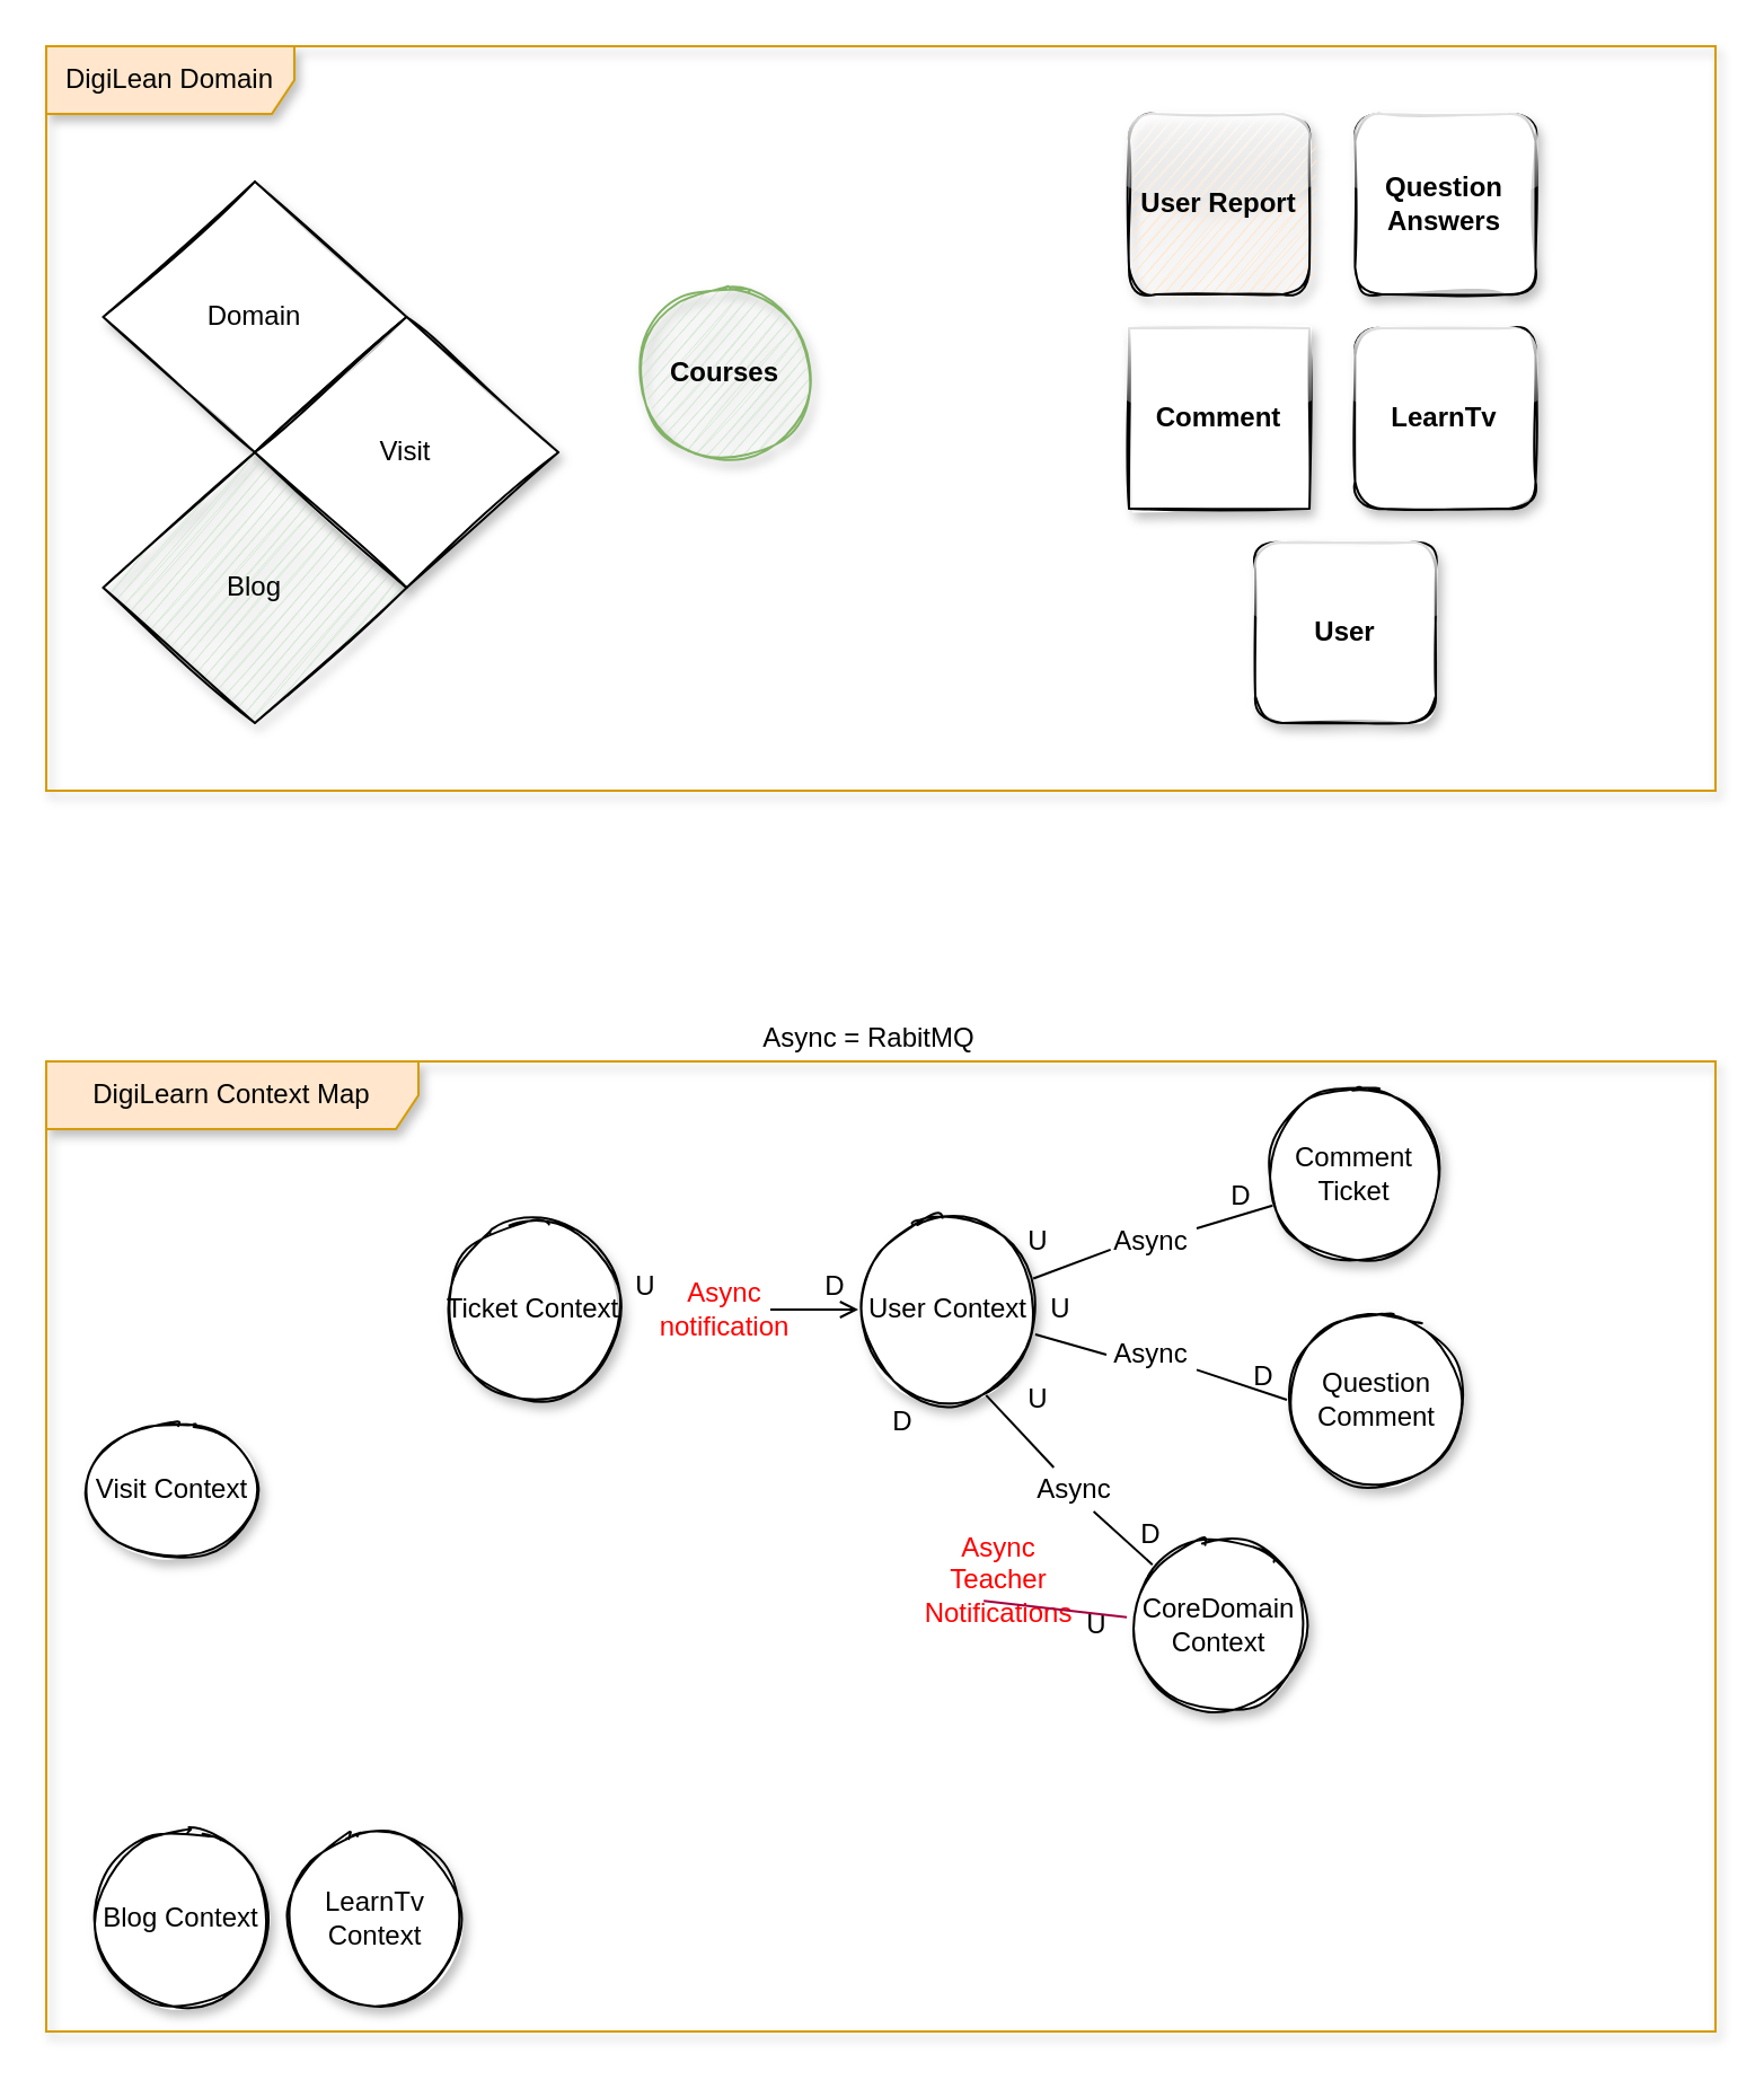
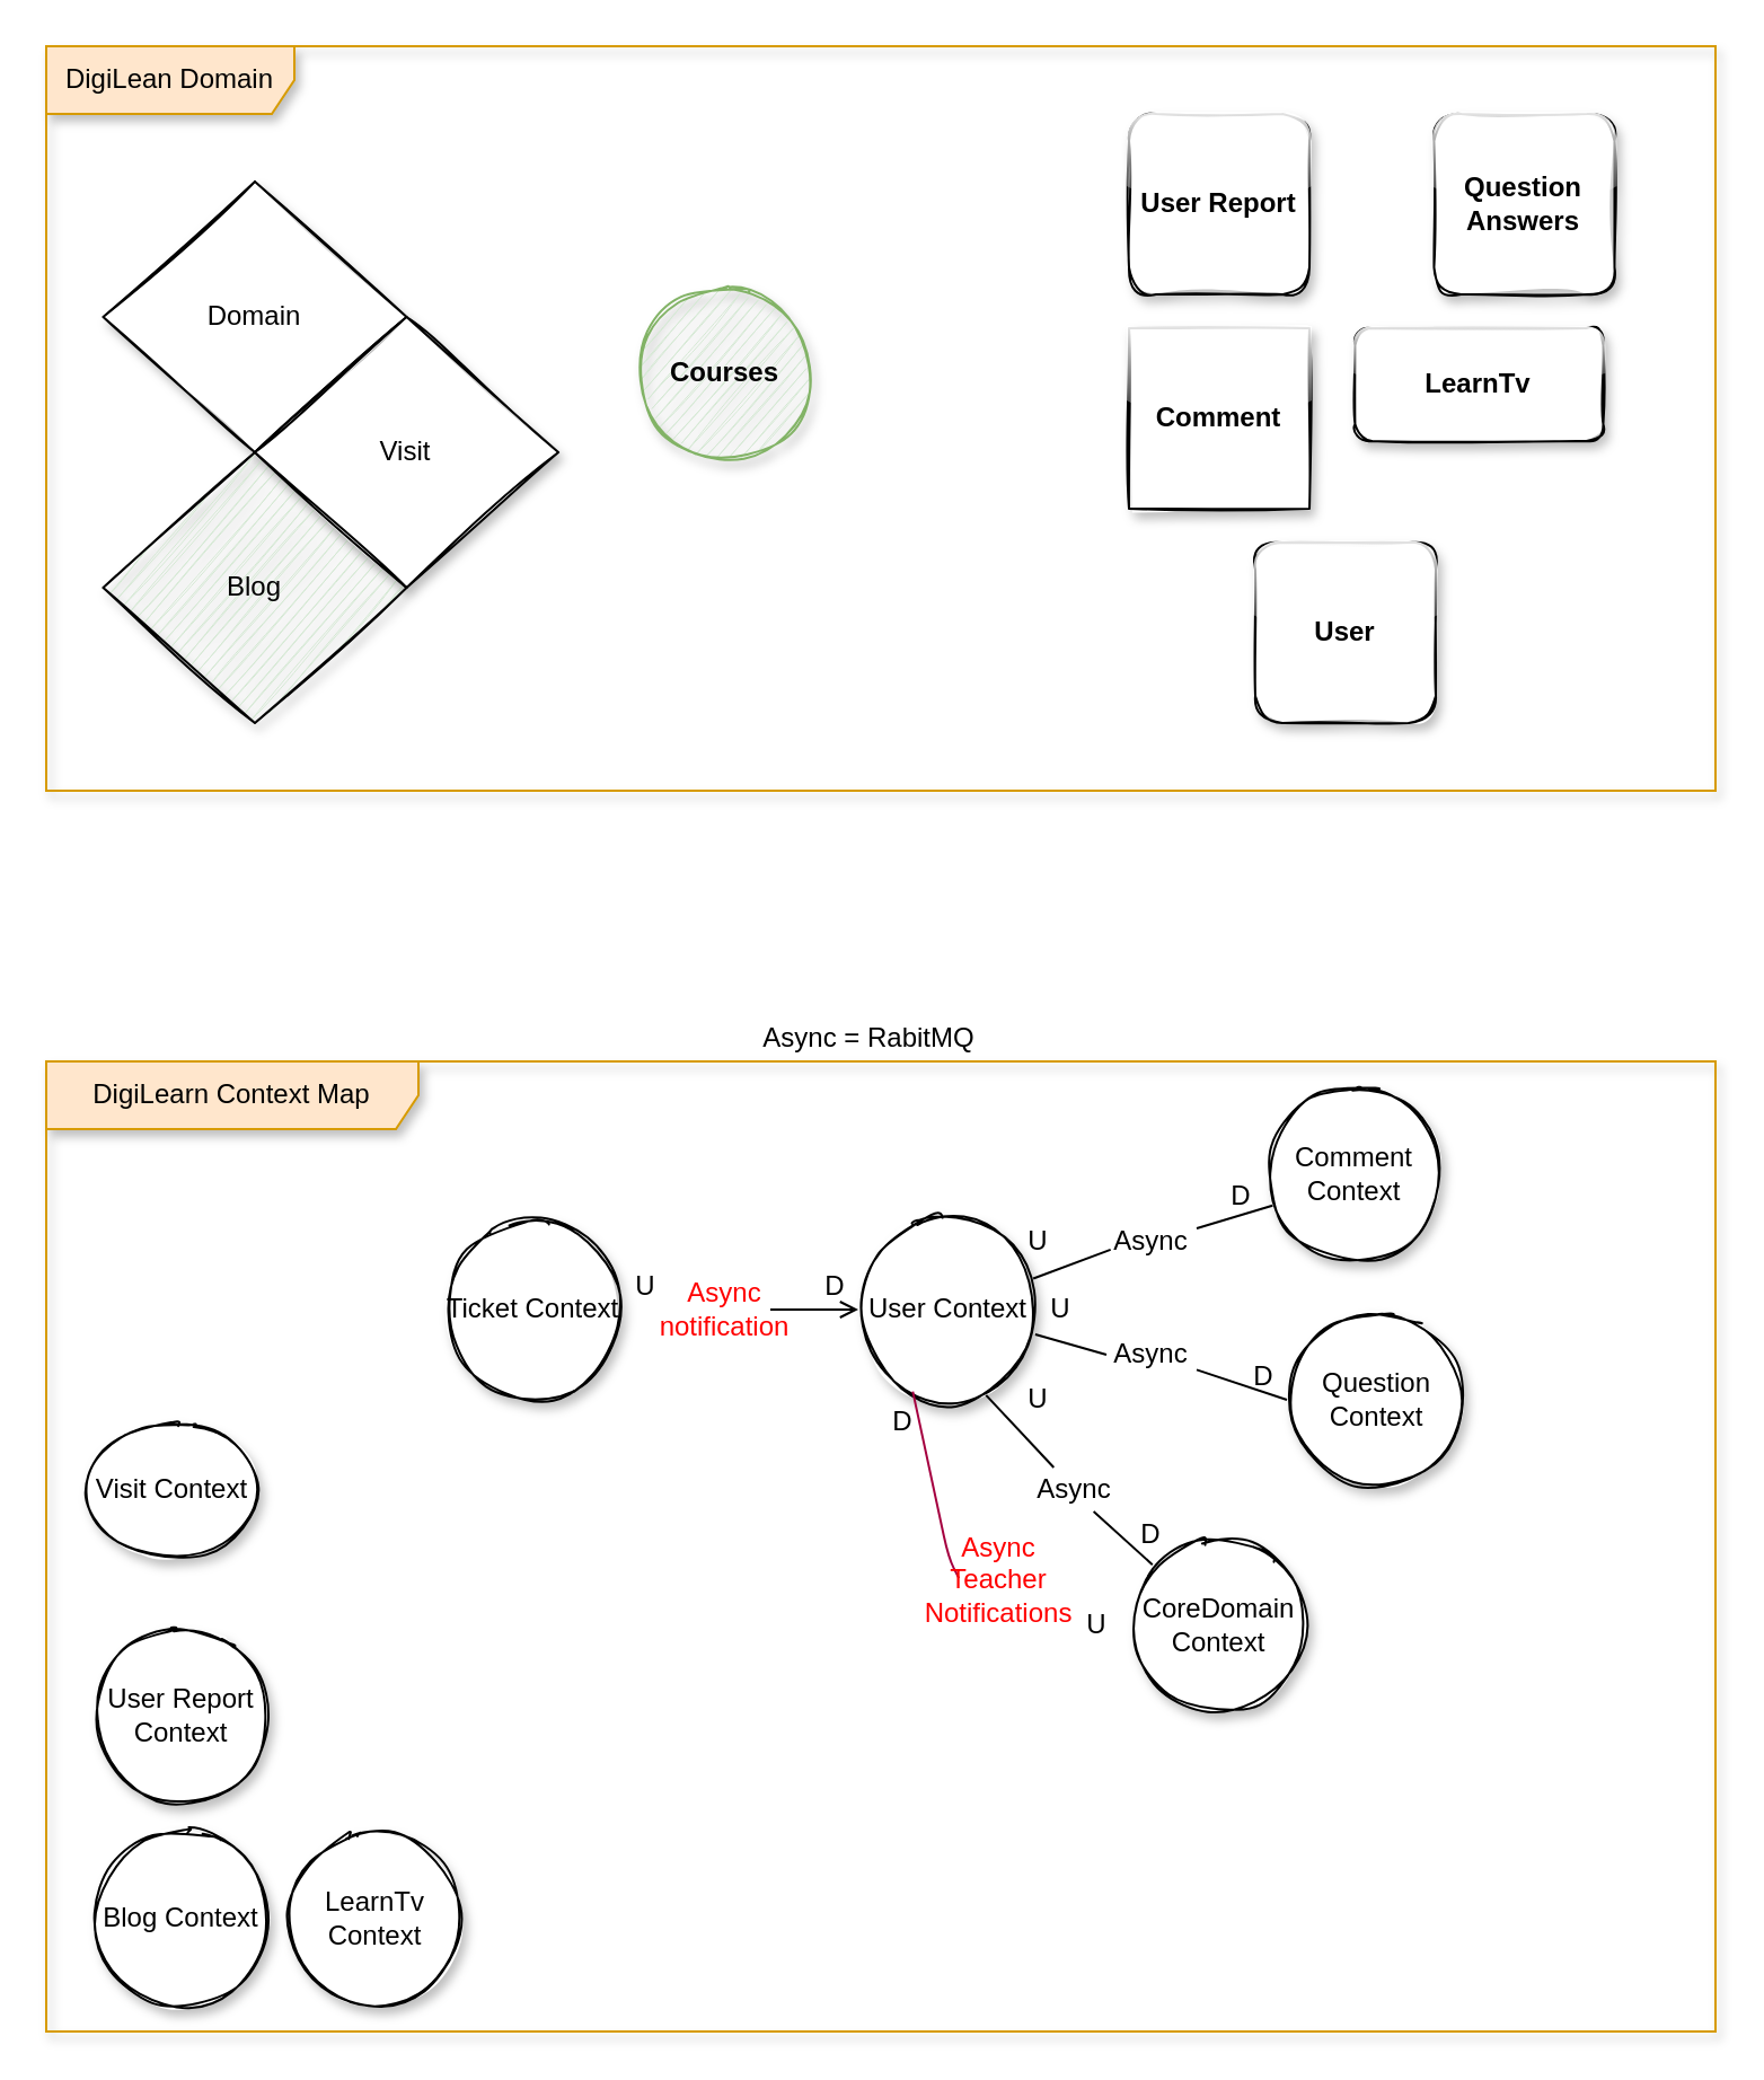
  <mxCell id="0" />
  <mxCell id="1" parent="0" />
  <mxCell id="2" value="" style="group" parent="1" vertex="1" connectable="0"><mxGeometry x="20" y="450" width="740" height="450" as="geometry" /></mxCell>
  <mxCell id="3" value="DigiLearn Context Map" style="shape=umlFrame;whiteSpace=wrap;html=1;rounded=0;shadow=1;glass=1;sketch=0;width=165;height=30;fillColor=#ffe6cc;strokeColor=#d79b00;" parent="2" vertex="1"><mxGeometry y="20" width="740" height="430" as="geometry" /></mxCell>
- <mxCell id="4" value="Question Comment" style="ellipse;whiteSpace=wrap;html=1;aspect=fixed;rounded=0;shadow=1;glass=1;sketch=1;gradientColor=none;" parent="2" vertex="1"><mxGeometry x="550" y="130" width="80" height="80" as="geometry" /></mxCell>
+ <mxCell id="4" value="Question Context" style="ellipse;whiteSpace=wrap;html=1;aspect=fixed;rounded=0;shadow=1;glass=1;sketch=1;gradientColor=none;" parent="2" vertex="1"><mxGeometry x="550" y="130" width="80" height="80" as="geometry" /></mxCell>
  <mxCell id="5" value="LearnTv Context" style="ellipse;whiteSpace=wrap;html=1;aspect=fixed;rounded=0;shadow=1;glass=1;sketch=1;gradientColor=none;" parent="2" vertex="1"><mxGeometry x="106" y="360" width="80" height="80" as="geometry" /></mxCell>
+ <mxCell id="6" value="User Report Context" style="ellipse;whiteSpace=wrap;html=1;aspect=fixed;rounded=0;shadow=1;glass=1;sketch=1;gradientColor=none;" parent="2" vertex="1"><mxGeometry x="20" y="270" width="80" height="80" as="geometry" /></mxCell>
  <mxCell id="7" value="Blog Context" style="ellipse;whiteSpace=wrap;html=1;aspect=fixed;rounded=0;shadow=1;glass=1;sketch=1;gradientColor=none;" parent="2" vertex="1"><mxGeometry x="20" y="360" width="80" height="80" as="geometry" /></mxCell>
  <mxCell id="8" value="Visit Context" style="ellipse;whiteSpace=wrap;html=1;aspect=fixed;rounded=0;shadow=1;glass=1;sketch=1;gradientColor=none;" parent="2" vertex="1"><mxGeometry x="16" y="180" width="80" height="60" as="geometry" /></mxCell>
  <mxCell id="9" value="Ticket Context" style="ellipse;whiteSpace=wrap;html=1;aspect=fixed;rounded=0;shadow=1;glass=1;sketch=1;gradientColor=none;" parent="2" vertex="1"><mxGeometry x="176" y="90" width="80" height="80" as="geometry" /></mxCell>
  <mxCell id="10" value="User Context" style="ellipse;whiteSpace=wrap;html=1;aspect=fixed;rounded=0;shadow=1;glass=1;sketch=1;gradientColor=none;" parent="2" vertex="1"><mxGeometry x="360" y="90" width="80" height="80" as="geometry" /></mxCell>
  <mxCell id="11" value="CoreDomain Context" style="ellipse;whiteSpace=wrap;html=1;aspect=fixed;rounded=0;shadow=1;glass=1;sketch=1;gradientColor=none;" parent="2" vertex="1"><mxGeometry x="480" y="230" width="80" height="80" as="geometry" /></mxCell>
- <mxCell id="12" value="Comment Ticket" style="ellipse;whiteSpace=wrap;html=1;aspect=fixed;rounded=0;shadow=1;glass=1;sketch=1;gradientColor=none;" parent="2" vertex="1"><mxGeometry x="540" y="30" width="80" height="80" as="geometry" /></mxCell>
+ <mxCell id="12" value="Comment Context" style="ellipse;whiteSpace=wrap;html=1;aspect=fixed;rounded=0;shadow=1;glass=1;sketch=1;gradientColor=none;" parent="2" vertex="1"><mxGeometry x="540" y="30" width="80" height="80" as="geometry" /></mxCell>
  <mxCell id="13" value="" style="endArrow=none;html=1;entryX=0.046;entryY=0.673;entryDx=0;entryDy=0;entryPerimeter=0;" parent="2" source="18" target="12" edge="1"><mxGeometry width="50" height="50" relative="1" as="geometry"><mxPoint x="460" y="120" as="sourcePoint" /><mxPoint x="510" y="70" as="targetPoint" /></mxGeometry></mxCell>
  <mxCell id="14" value="" style="endArrow=none;html=1;entryX=0;entryY=0.5;entryDx=0;entryDy=0;" parent="2" source="22" target="4" edge="1"><mxGeometry width="50" height="50" relative="1" as="geometry"><mxPoint x="424.42" y="194.997" as="sourcePoint" /><mxPoint x="530.0" y="161.02" as="targetPoint" /></mxGeometry></mxCell>
  <mxCell id="15" value="U" style="text;html=1;strokeColor=none;fillColor=none;align=center;verticalAlign=middle;whiteSpace=wrap;rounded=0;shadow=1;glass=1;sketch=1;" parent="2" vertex="1"><mxGeometry x="420" y="90" width="40" height="20" as="geometry" /></mxCell>
  <mxCell id="16" value="D" style="text;html=1;strokeColor=none;fillColor=none;align=center;verticalAlign=middle;whiteSpace=wrap;rounded=0;shadow=1;glass=1;sketch=1;" parent="2" vertex="1"><mxGeometry x="510" y="70" width="40" height="20" as="geometry" /></mxCell>
  <mxCell id="17" style="edgeStyle=orthogonalEdgeStyle;rounded=0;orthogonalLoop=1;jettySize=auto;html=1;exitX=0.5;exitY=1;exitDx=0;exitDy=0;" parent="2" source="18" target="18" edge="1"><mxGeometry relative="1" as="geometry" /></mxCell>
  <mxCell id="18" value="Async" style="text;html=1;strokeColor=none;fillColor=none;align=center;verticalAlign=middle;whiteSpace=wrap;rounded=0;shadow=1;glass=1;sketch=1;" parent="2" vertex="1"><mxGeometry x="470" y="90" width="40" height="20" as="geometry" /></mxCell>
  <mxCell id="19" value="" style="endArrow=none;html=1;entryX=0.046;entryY=0.673;entryDx=0;entryDy=0;entryPerimeter=0;" parent="2" source="10" target="18" edge="1"><mxGeometry width="50" height="50" relative="1" as="geometry"><mxPoint x="438.1" y="117.817" as="sourcePoint" /><mxPoint x="543.68" y="83.84" as="targetPoint" /></mxGeometry></mxCell>
  <mxCell id="20" value="U" style="text;html=1;strokeColor=none;fillColor=none;align=center;verticalAlign=middle;whiteSpace=wrap;rounded=0;shadow=1;glass=1;sketch=1;" parent="2" vertex="1"><mxGeometry x="430" y="120" width="40" height="20" as="geometry" /></mxCell>
  <mxCell id="21" value="D" style="text;html=1;strokeColor=none;fillColor=none;align=center;verticalAlign=middle;whiteSpace=wrap;rounded=0;shadow=1;glass=1;sketch=1;" parent="2" vertex="1"><mxGeometry x="520" y="150" width="40" height="20" as="geometry" /></mxCell>
  <mxCell id="22" value="Async" style="text;html=1;strokeColor=none;fillColor=none;align=center;verticalAlign=middle;whiteSpace=wrap;rounded=0;shadow=1;glass=1;sketch=1;" parent="2" vertex="1"><mxGeometry x="470" y="140" width="40" height="20" as="geometry" /></mxCell>
  <mxCell id="23" value="" style="endArrow=none;html=1;entryX=0;entryY=0.5;entryDx=0;entryDy=0;" parent="2" source="10" target="22" edge="1"><mxGeometry width="50" height="50" relative="1" as="geometry"><mxPoint x="438.649" y="140.307" as="sourcePoint" /><mxPoint x="550" y="170" as="targetPoint" /></mxGeometry></mxCell>
  <mxCell id="24" value="Async = RabitMQ" style="text;html=1;strokeColor=none;fillColor=none;align=center;verticalAlign=middle;whiteSpace=wrap;rounded=0;shadow=1;glass=1;sketch=1;" parent="2" vertex="1"><mxGeometry x="300" width="130" height="20" as="geometry" /></mxCell>
  <mxCell id="25" value="" style="endArrow=none;html=1;entryX=0.708;entryY=0.974;entryDx=0;entryDy=0;entryPerimeter=0;" edge="1" parent="2" source="26" target="10"><mxGeometry width="50" height="50" relative="1" as="geometry"><mxPoint x="396" y="260" as="sourcePoint" /><mxPoint x="446" y="210" as="targetPoint" /></mxGeometry></mxCell>
  <mxCell id="26" value="Async" style="text;html=1;strokeColor=none;fillColor=none;align=center;verticalAlign=middle;whiteSpace=wrap;rounded=0;" vertex="1" parent="2"><mxGeometry x="436" y="200" width="40" height="20" as="geometry" /></mxCell>
  <mxCell id="27" value="" style="endArrow=none;html=1;entryX=0.708;entryY=0.974;entryDx=0;entryDy=0;entryPerimeter=0;" edge="1" parent="2" source="11" target="26"><mxGeometry width="50" height="50" relative="1" as="geometry"><mxPoint x="535.525" y="801.908" as="sourcePoint" /><mxPoint x="460.64" y="727.92" as="targetPoint" /></mxGeometry></mxCell>
  <mxCell id="28" value="U" style="text;html=1;strokeColor=none;fillColor=none;align=center;verticalAlign=middle;whiteSpace=wrap;rounded=0;shadow=1;glass=1;sketch=1;" vertex="1" parent="2"><mxGeometry x="420" y="160" width="40" height="20" as="geometry" /></mxCell>
  <mxCell id="29" value="D" style="text;html=1;strokeColor=none;fillColor=none;align=center;verticalAlign=middle;whiteSpace=wrap;rounded=0;shadow=1;glass=1;sketch=1;" vertex="1" parent="2"><mxGeometry x="470" y="220" width="40" height="20" as="geometry" /></mxCell>
+ <mxCell id="30" value="" style="endArrow=none;html=1;exitX=-0.012;exitY=0.454;exitDx=0;exitDy=0;exitPerimeter=0;entryX=0.302;entryY=0.954;entryDx=0;entryDy=0;entryPerimeter=0;fillColor=#d80073;strokeColor=#A50040;" edge="1" parent="2" source="33" target="10"><mxGeometry width="50" height="50" relative="1" as="geometry"><mxPoint x="366" y="270" as="sourcePoint" /><mxPoint x="416" y="220" as="targetPoint" /><Array as="points"><mxPoint x="400" y="240" /></Array></mxGeometry></mxCell>
  <mxCell id="31" value="U" style="text;html=1;strokeColor=none;fillColor=none;align=center;verticalAlign=middle;whiteSpace=wrap;rounded=0;shadow=1;glass=1;sketch=1;" vertex="1" parent="2"><mxGeometry x="446" y="260" width="40" height="20" as="geometry" /></mxCell>
  <mxCell id="32" value="D" style="text;html=1;strokeColor=none;fillColor=none;align=center;verticalAlign=middle;whiteSpace=wrap;rounded=0;shadow=1;glass=1;sketch=1;" vertex="1" parent="2"><mxGeometry x="360" y="170" width="40" height="20" as="geometry" /></mxCell>
  <mxCell id="33" value="Async&lt;br&gt;Teacher Notifications" style="text;html=1;strokeColor=none;fillColor=none;align=center;verticalAlign=middle;whiteSpace=wrap;rounded=0;fontColor=#FF0000;" vertex="1" parent="2"><mxGeometry x="405" y="240" width="35" height="20" as="geometry" /></mxCell>
- <mxCell id="34" value="" style="endArrow=none;html=1;exitX=-0.012;exitY=0.454;exitDx=0;exitDy=0;exitPerimeter=0;entryX=0.302;entryY=0.954;entryDx=0;entryDy=0;entryPerimeter=0;fillColor=#d80073;strokeColor=#A50040;" edge="1" parent="2" source="11" target="33"><mxGeometry width="50" height="50" relative="1" as="geometry"><mxPoint x="523.04" y="826.32" as="sourcePoint" /><mxPoint x="428.16" y="726.32" as="targetPoint" /><Array as="points" /></mxGeometry></mxCell>
  <mxCell id="35" value="" style="endArrow=open;html=1;fontColor=#FF0000;entryX=0;entryY=0.5;entryDx=0;entryDy=0;" edge="1" parent="2" source="38" target="10"><mxGeometry width="50" height="50" relative="1" as="geometry"><mxPoint x="286" y="180" as="sourcePoint" /><mxPoint x="336" y="130" as="targetPoint" /></mxGeometry></mxCell>
  <mxCell id="36" value="U" style="text;html=1;strokeColor=none;fillColor=none;align=center;verticalAlign=middle;whiteSpace=wrap;rounded=0;shadow=1;glass=1;sketch=1;" vertex="1" parent="2"><mxGeometry x="246" y="110" width="40" height="20" as="geometry" /></mxCell>
  <mxCell id="37" value="D" style="text;html=1;strokeColor=none;fillColor=none;align=center;verticalAlign=middle;whiteSpace=wrap;rounded=0;shadow=1;glass=1;sketch=1;" vertex="1" parent="2"><mxGeometry x="330" y="110" width="40" height="20" as="geometry" /></mxCell>
  <mxCell id="38" value="Async&lt;br&gt;&lt;div&gt;&lt;span&gt;notification&lt;/span&gt;&lt;/div&gt;" style="text;html=1;strokeColor=none;fillColor=none;align=center;verticalAlign=middle;whiteSpace=wrap;rounded=0;fontColor=#FF0000;" vertex="1" parent="2"><mxGeometry x="281" y="120" width="40" height="20" as="geometry" /></mxCell>
  <mxCell id="39" value="" style="group" parent="1" vertex="1" connectable="0"><mxGeometry x="20" y="20" width="740" height="330" as="geometry" /></mxCell>
  <mxCell id="40" value="&lt;b&gt;User&lt;/b&gt;" style="whiteSpace=wrap;html=1;aspect=fixed;shadow=1;sketch=1;rounded=1;glass=1;" parent="39" vertex="1"><mxGeometry x="536.004" y="220" width="80" height="80" as="geometry" /></mxCell>
  <mxCell id="41" value="DigiLean Domain" style="shape=umlFrame;whiteSpace=wrap;html=1;width=110;height=30;fillColor=#ffe6cc;strokeColor=#d79b00;shadow=1;sketch=0;" parent="39" vertex="1"><mxGeometry width="740" height="330" as="geometry" /></mxCell>
  <mxCell id="42" value="&lt;b&gt;Courses&lt;/b&gt;" style="ellipse;whiteSpace=wrap;html=1;aspect=fixed;fillColor=#d5e8d4;strokeColor=#82b366;shadow=1;sketch=1;" parent="39" vertex="1"><mxGeometry x="260.682" y="105" width="80" height="80" as="geometry" /></mxCell>
  <mxCell id="43" value="Domain" style="rhombus;whiteSpace=wrap;html=1;shadow=1;sketch=1;" parent="39" vertex="1"><mxGeometry x="25.227" y="60" width="134.545" height="120" as="geometry" /></mxCell>
  <mxCell id="44" value="Blog" style="rhombus;whiteSpace=wrap;html=1;shadow=1;sketch=1;rounded=0;fillColor=#d5e8d4;" parent="39" vertex="1"><mxGeometry x="25.227" y="180" width="134.545" height="120" as="geometry" /></mxCell>
- <mxCell id="45" value="&lt;b&gt;Question Answers&lt;/b&gt;" style="whiteSpace=wrap;html=1;aspect=fixed;shadow=1;sketch=1;rounded=1;glass=1;" parent="39" vertex="1"><mxGeometry x="580.227" y="30" width="80" height="80" as="geometry" /></mxCell>
- <mxCell id="46" value="&lt;b&gt;LearnTv&lt;/b&gt;" style="whiteSpace=wrap;html=1;aspect=fixed;shadow=1;sketch=1;glass=1;rounded=1;" parent="39" vertex="1"><mxGeometry x="580.227" y="125" width="80" height="80" as="geometry" /></mxCell>
+ <mxCell id="45" value="&lt;b&gt;Question Answers&lt;/b&gt;" style="whiteSpace=wrap;html=1;aspect=fixed;shadow=1;sketch=1;rounded=1;glass=1;" parent="39" vertex="1"><mxGeometry x="615.227" y="30" width="80" height="80" as="geometry" /></mxCell>
+ <mxCell id="46" value="&lt;b&gt;LearnTv&lt;/b&gt;" style="whiteSpace=wrap;html=1;aspect=fixed;shadow=1;sketch=1;glass=1;rounded=1;" parent="39" vertex="1"><mxGeometry x="580.227" y="125" width="110" height="50" as="geometry" /></mxCell>
  <mxCell id="47" value="&lt;b&gt;Comment&lt;/b&gt;" style="whiteSpace=wrap;html=1;aspect=fixed;shadow=1;sketch=1;glass=1;rounded=0;" parent="39" vertex="1"><mxGeometry x="480.004" y="125" width="80" height="80" as="geometry" /></mxCell>
  <mxCell id="48" value="Visit" style="rhombus;whiteSpace=wrap;html=1;shadow=1;sketch=1;" parent="39" vertex="1"><mxGeometry x="92.5" y="120" width="134.545" height="120" as="geometry" /></mxCell>
- <mxCell id="49" value="&lt;b&gt;User Report&lt;/b&gt;" style="whiteSpace=wrap;html=1;aspect=fixed;shadow=1;sketch=1;glass=1;rounded=1;fillColor=#ffe6cc;" parent="39" vertex="1"><mxGeometry x="480.004" y="30" width="80" height="80" as="geometry" /></mxCell>
+ <mxCell id="49" value="&lt;b&gt;User Report&lt;/b&gt;" style="whiteSpace=wrap;html=1;aspect=fixed;shadow=1;sketch=1;glass=1;rounded=1;" parent="39" vertex="1"><mxGeometry x="480.004" y="30" width="80" height="80" as="geometry" /></mxCell>
